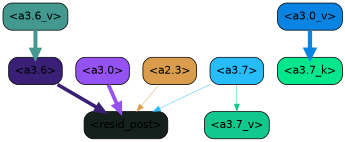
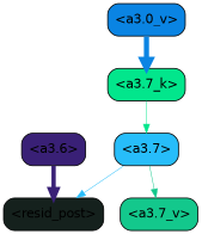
  strict digraph {
    splines=true
    node [color=black fontname=Helvetica shape=box style="filled, rounded"]
    edge [penwidth=0.6]
    "<a3.7>" [fillcolor="#27bdfa"]
    "<resid_post>" [fillcolor="#15211d"]
    "<a3.7_v>" [fillcolor="#13c88c"]
    "<a3.6>" [fillcolor="#392076"]
-   "<a3.0>" [fillcolor="#9452f2"]
-   "<a2.3>" [fillcolor="#d99d4c"]
    "<a3.7_k>" [fillcolor="#02e68c"]
-   "<a3.6_v>" [fillcolor="#43988f"]
    "<a3.0_v>" [fillcolor="#0a84e3"]
    "<a3.7>" -> "<resid_post>" [color="#27bdfa"]
    "<a3.7>" -> "<a3.7_v>" [color="#13c88c"]
    "<a3.6>" -> "<resid_post>" [color="#392076" penwidth=4.749041676521301]
-   "<a3.0>" -> "<resid_post>" [color="#9452f2" penwidth=5.004215121269226]
-   "<a2.3>" -> "<resid_post>" [color="#d99d4c"]
-   "<a3.6_v>" -> "<a3.6>" [color="#43988f" penwidth=5.297133803367615]
+   "<a3.7_k>" -> "<a3.7>" [color="#02e68c"]
    "<a3.0_v>" -> "<a3.7_k>" [color="#0a84e3" penwidth=5.680712580680847]
  }
